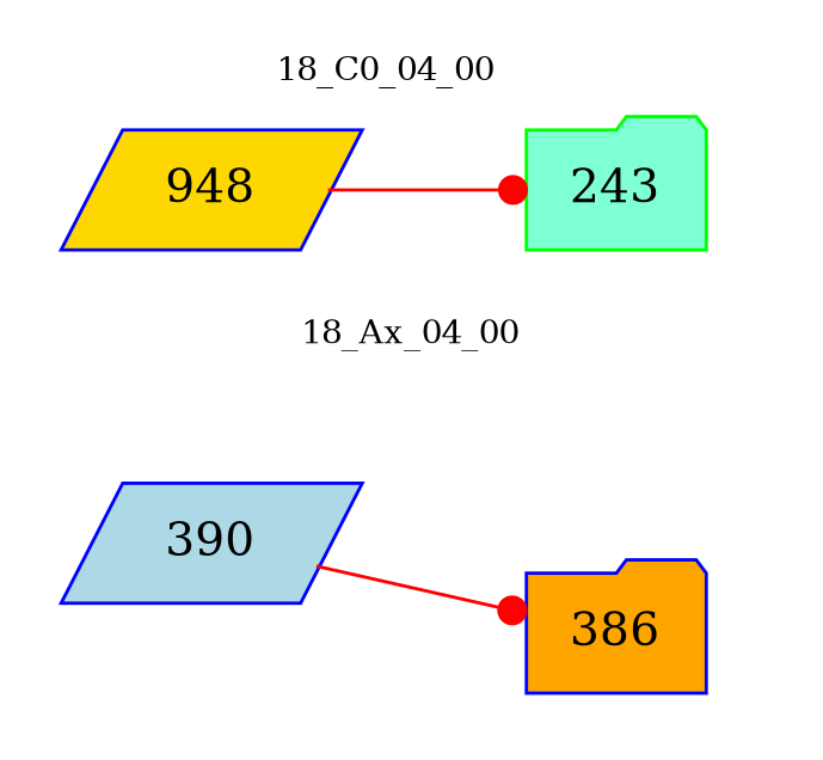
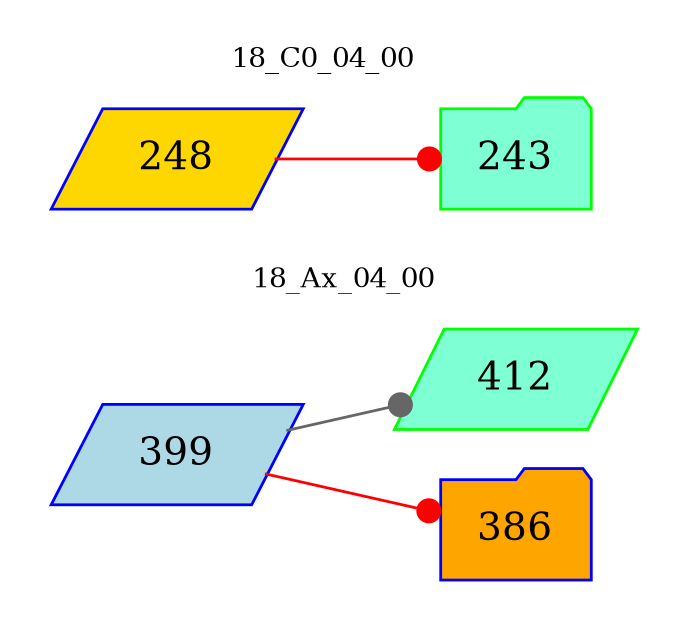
  digraph {
    rankdir=LR
    node [color=blue fillcolor=aquamarine shape=parallelogram style=filled]
    edge [arrowhead=dot color=red]
-   n1 [fillcolor=lightblue label=390]
+   n1 [fillcolor=lightblue label=399]
    n2 [fillcolor=orange label=386 shape=folder]
-   n4 [fillcolor=gold label=948]
+   n3 [color=green label=412]
+   n4 [fillcolor=gold label=248]
    n5 [color=green label=243 shape=folder]
    subgraph cluster_1 {
      color=white
      fontsize=10
      label="18_Ax_04_00"
      n1
      n2
+     n3
    }
    subgraph cluster_2 {
      color=white
      fontsize=10
      label="18_C0_04_00"
      n4
      n5
    }
    n1 -> n2
+   n1 -> n3 [color=gray40]
    n4 -> n5
  }
